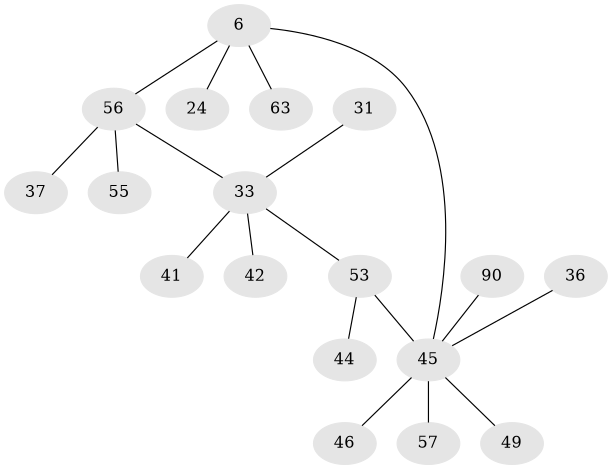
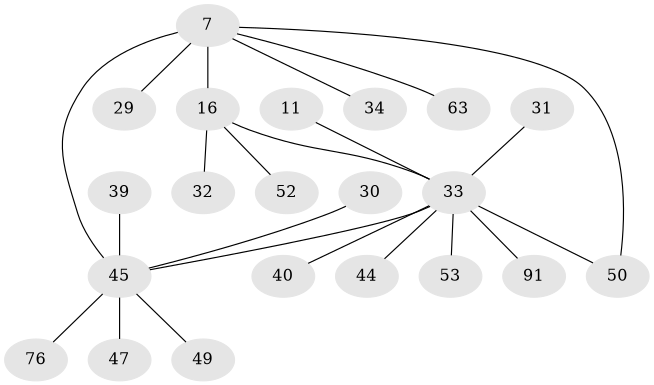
  graph {
    node [color=gray90 style=filled]
-   7 [super="+1" label=6]
-   16 [super="+9+2" label=56]
-   29 [label=24]
+   7 [super="+1"]
+   16 [super="+9+2"]
+   29
+   34
    n5 [label=63]
    45 [super="+21+4+25+36"]
+   50 [super="+48"]
    33 [super="+18+10"]
-   32 [label=37]
-   52 [super="+13+24+51" label=55]
-   46
-   47 [label=57]
+   32
+   52 [super="+13+24+51"]
+   46 [label=76]
+   47
    49
-   41 [super="+35"]
-   42
+   41 [super="+35" label=91]
+   42 [label=40]
    44 [super="+27"]
    53
-   30 [label=90]
+   11
+   30
    31 [super="+12"]
-   39 [super="+37" label=36]
+   39 [super="+37"]
    7 -- 16 [weight=3]
    7 -- 29
+   7 -- 34
    7 -- n5
    7 -- 45 [weight=3]
+   7 -- 50
    16 -- 33 [weight=2]
    16 -- 32
    16 -- 52
    45 -- 46
    45 -- 47
    45 -- 49
-   53 -- 45 [weight=2]
+   33 -- 45 [weight=2]
+   33 -- 50
    33 -- 41
    33 -- 42
-   53 -- 44
+   33 -- 44
    33 -- 53
+   11 -- 33
    30 -- 45
    31 -- 33
    39 -- 45
  }
